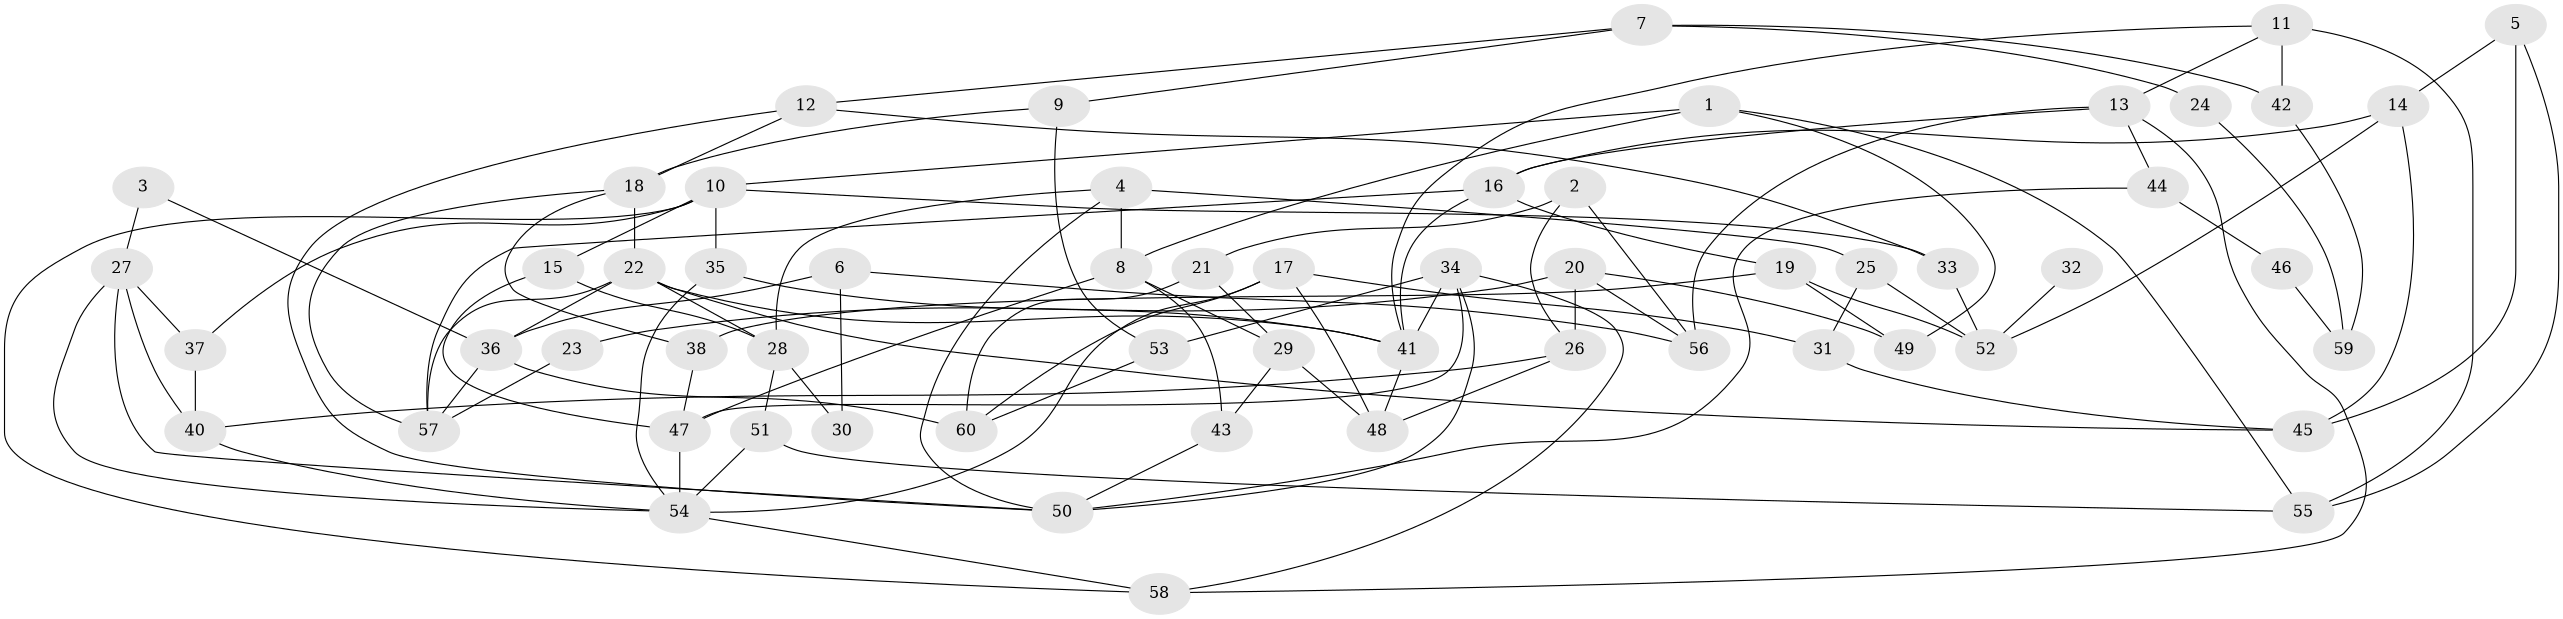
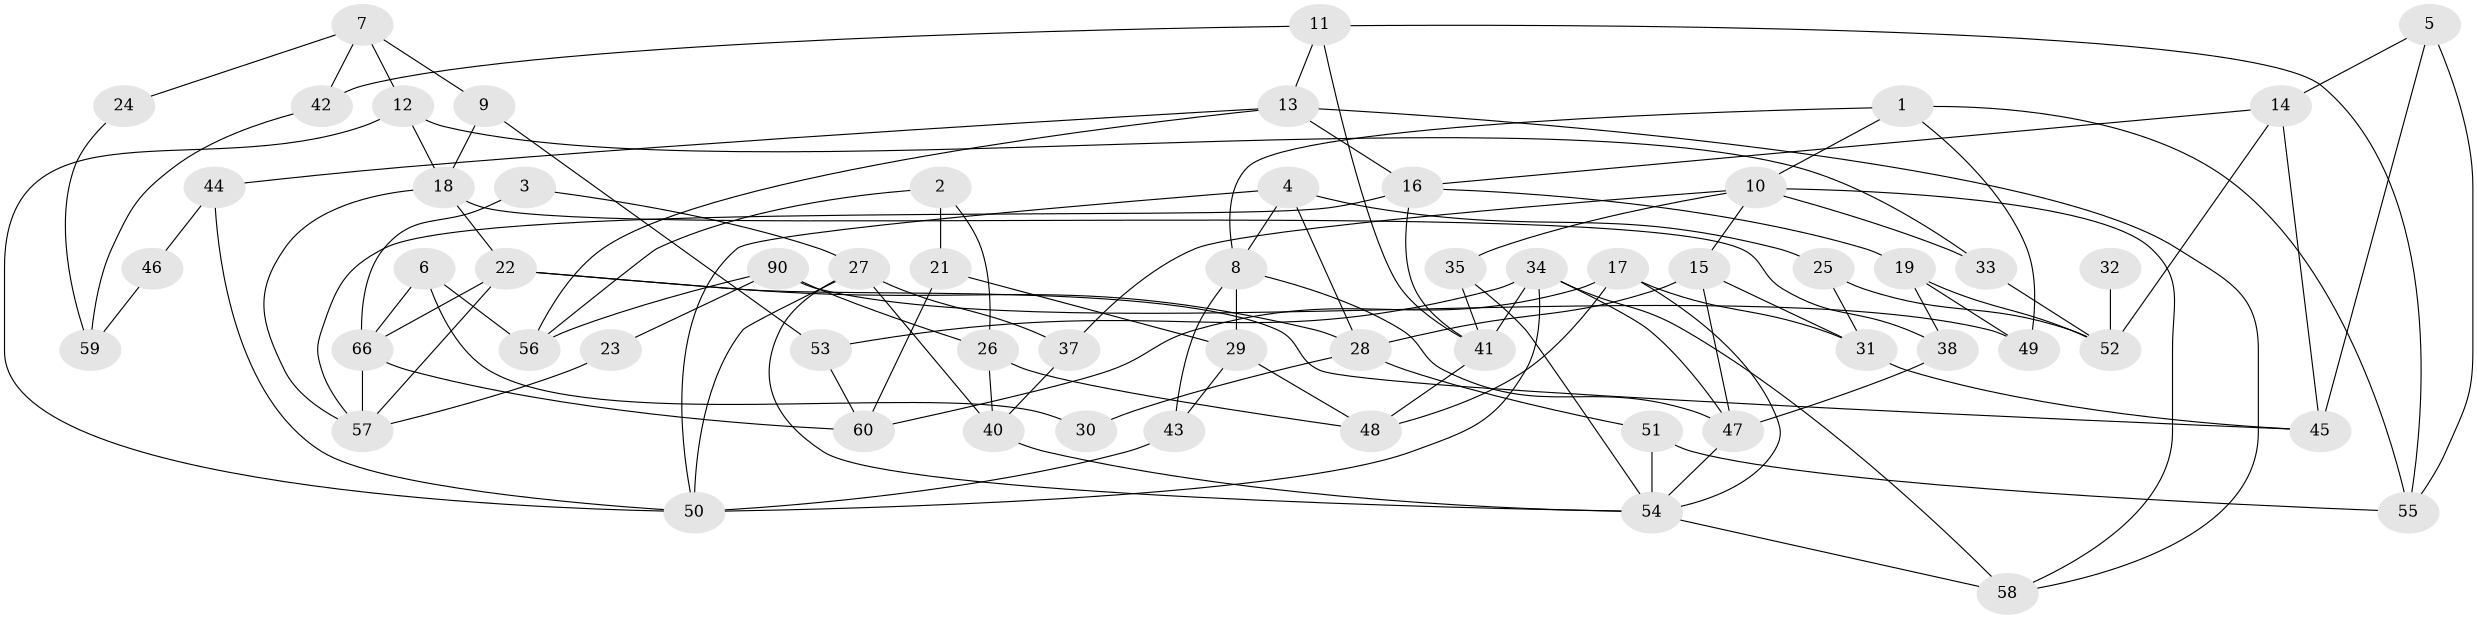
  graph {
    node [color=gray90 style=filled]
    1
    8
    10
    49
    55
    29
    43
    47
    15
    33
    35
    37
    58
    2
    21
    26
    56
    60
    48
    40
    3
    27
-   36
+   36 [label=66]
    50
    54
    57
    4
    25
    28
    52
    31
    30
    51
    5
    14
    45
    16
    6
    7
    9
    12
    24
    42
    18
    53
    59
    22
    38
    41
    11
    13
    44
    19
    46
    32
    17
-   20
+   20 [label=90]
    23
    34
    1 -- 8
    1 -- 10
    1 -- 49
    1 -- 55
    8 -- 29
    8 -- 43
    8 -- 47
    10 -- 15
    10 -- 33
    10 -- 35
    10 -- 37
    10 -- 58
    29 -- 43
    29 -- 48
    43 -- 50
    47 -- 54
    15 -- 47
    15 -- 28
+   15 -- 31
    33 -- 52
    35 -- 54
    35 -- 41
    37 -- 40
    2 -- 21
    2 -- 26
    2 -- 56
    21 -- 29
    21 -- 60
    26 -- 48
    26 -- 40
    40 -- 54
    3 -- 27
    3 -- 36
    27 -- 37
    27 -- 40
    27 -- 50
    27 -- 54
    36 -- 60
    36 -- 57
    54 -- 58
    4 -- 8
    4 -- 50
    4 -- 25
    4 -- 28
    25 -- 52
    25 -- 31
    28 -- 30
    28 -- 51
    31 -- 45
    51 -- 55
    51 -- 54
    5 -- 55
    5 -- 14
    5 -- 45
    14 -- 52
    14 -- 45
    14 -- 16
    16 -- 57
    16 -- 41
    16 -- 19
    6 -- 56
    6 -- 36
    6 -- 30
    7 -- 9
    7 -- 12
    7 -- 24
    7 -- 42
    9 -- 18
    9 -- 53
    12 -- 33
    12 -- 50
    12 -- 18
    24 -- 59
    42 -- 59
    18 -- 57
    18 -- 22
    18 -- 38
    53 -- 60
    22 -- 36
    22 -- 57
    22 -- 28
    22 -- 45
-   22 -- 41
    38 -- 47
    41 -- 48
    11 -- 55
    11 -- 42
    11 -- 41
    11 -- 13
    13 -- 58
    13 -- 56
    13 -- 16
    13 -- 44
    44 -- 50
    44 -- 46
    19 -- 49
    19 -- 52
    19 -- 38
    46 -- 59
    32 -- 52
    17 -- 60
    17 -- 48
    17 -- 54
    17 -- 31
    20 -- 49
    20 -- 26
    20 -- 56
    20 -- 23
    23 -- 57
    34 -- 47
    34 -- 58
    34 -- 50
    34 -- 53
    34 -- 41
  }
